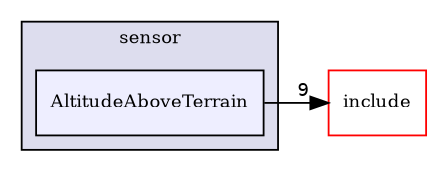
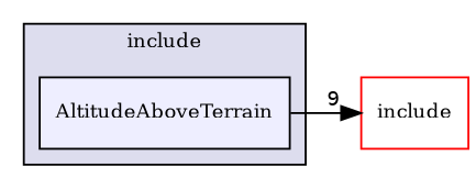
  digraph {
    compound=true
    rankdir=LR
    fontname="DejaVu Serif"
    node [fontname="DejaVu Serif" fontsize=10 shape=box style=filled]
    n1 [fillcolor="#eeeeff" label=AltitudeAboveTerrain pencolor=black]
    n2 [color=red fillcolor=white label=include]
    subgraph cluster_1 {
      bgcolor="#ddddee"
      fontsize=10
-     label=sensor
+     label=include
      pencolor=black
      n1
    }
    n1 -> n2 [headlabel=9 labeldistance=1.5 labelfontname=Helvetica labelfontsize=10 fontname="DejaVu Serif"]
  }
